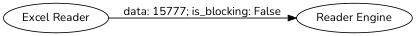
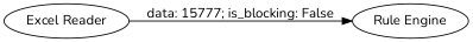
  digraph {
    rankdir=LR
    fontname=Nunito
    node [fontname=Nunito]
    n1 [label="Excel Reader"]
-   n2 [label="Reader Engine"]
+   n2 [label="Rule Engine"]
    n1 -> n2 [label="data: 15777; is_blocking: False" fontname=Nunito]
  }
